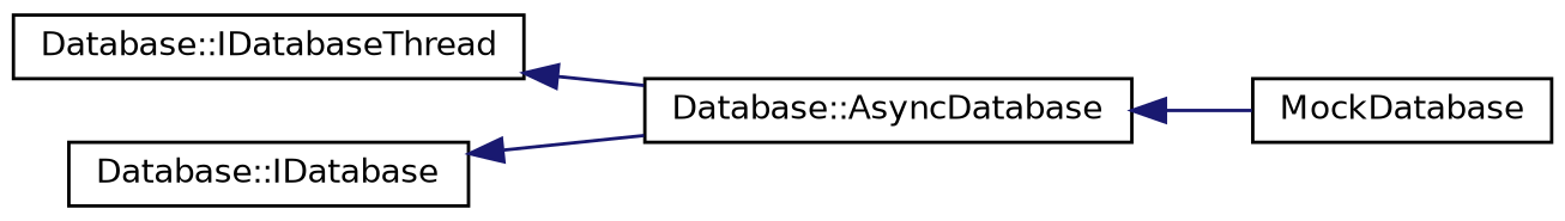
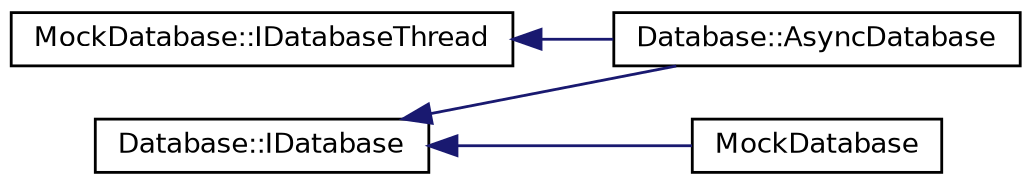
  digraph {
    rankdir=LR
    node [color=black fillcolor=white fontname=Helvetica fontsize=10 shape=record style=filled]
    edge [color=midnightblue dir=back fontname=Helvetica fontsize=10 labelfontname=Helvetica labelfontsize=10 style=solid]
-   n1 [height=0.2 label="Database::IDatabaseThread" width=0.4]
+   n1 [height=0.2 label="MockDatabase::IDatabaseThread" width=0.4]
    n2 [height=0.2 label="Database::AsyncDatabase" width=0.4]
    n3 [height=0.2 label="Database::IDatabase" width=0.4]
    n4 [height=0.2 label=MockDatabase width=0.4]
    n1 -> n2
    n3 -> n2
-   n2 -> n4
+   n3 -> n4
  }
